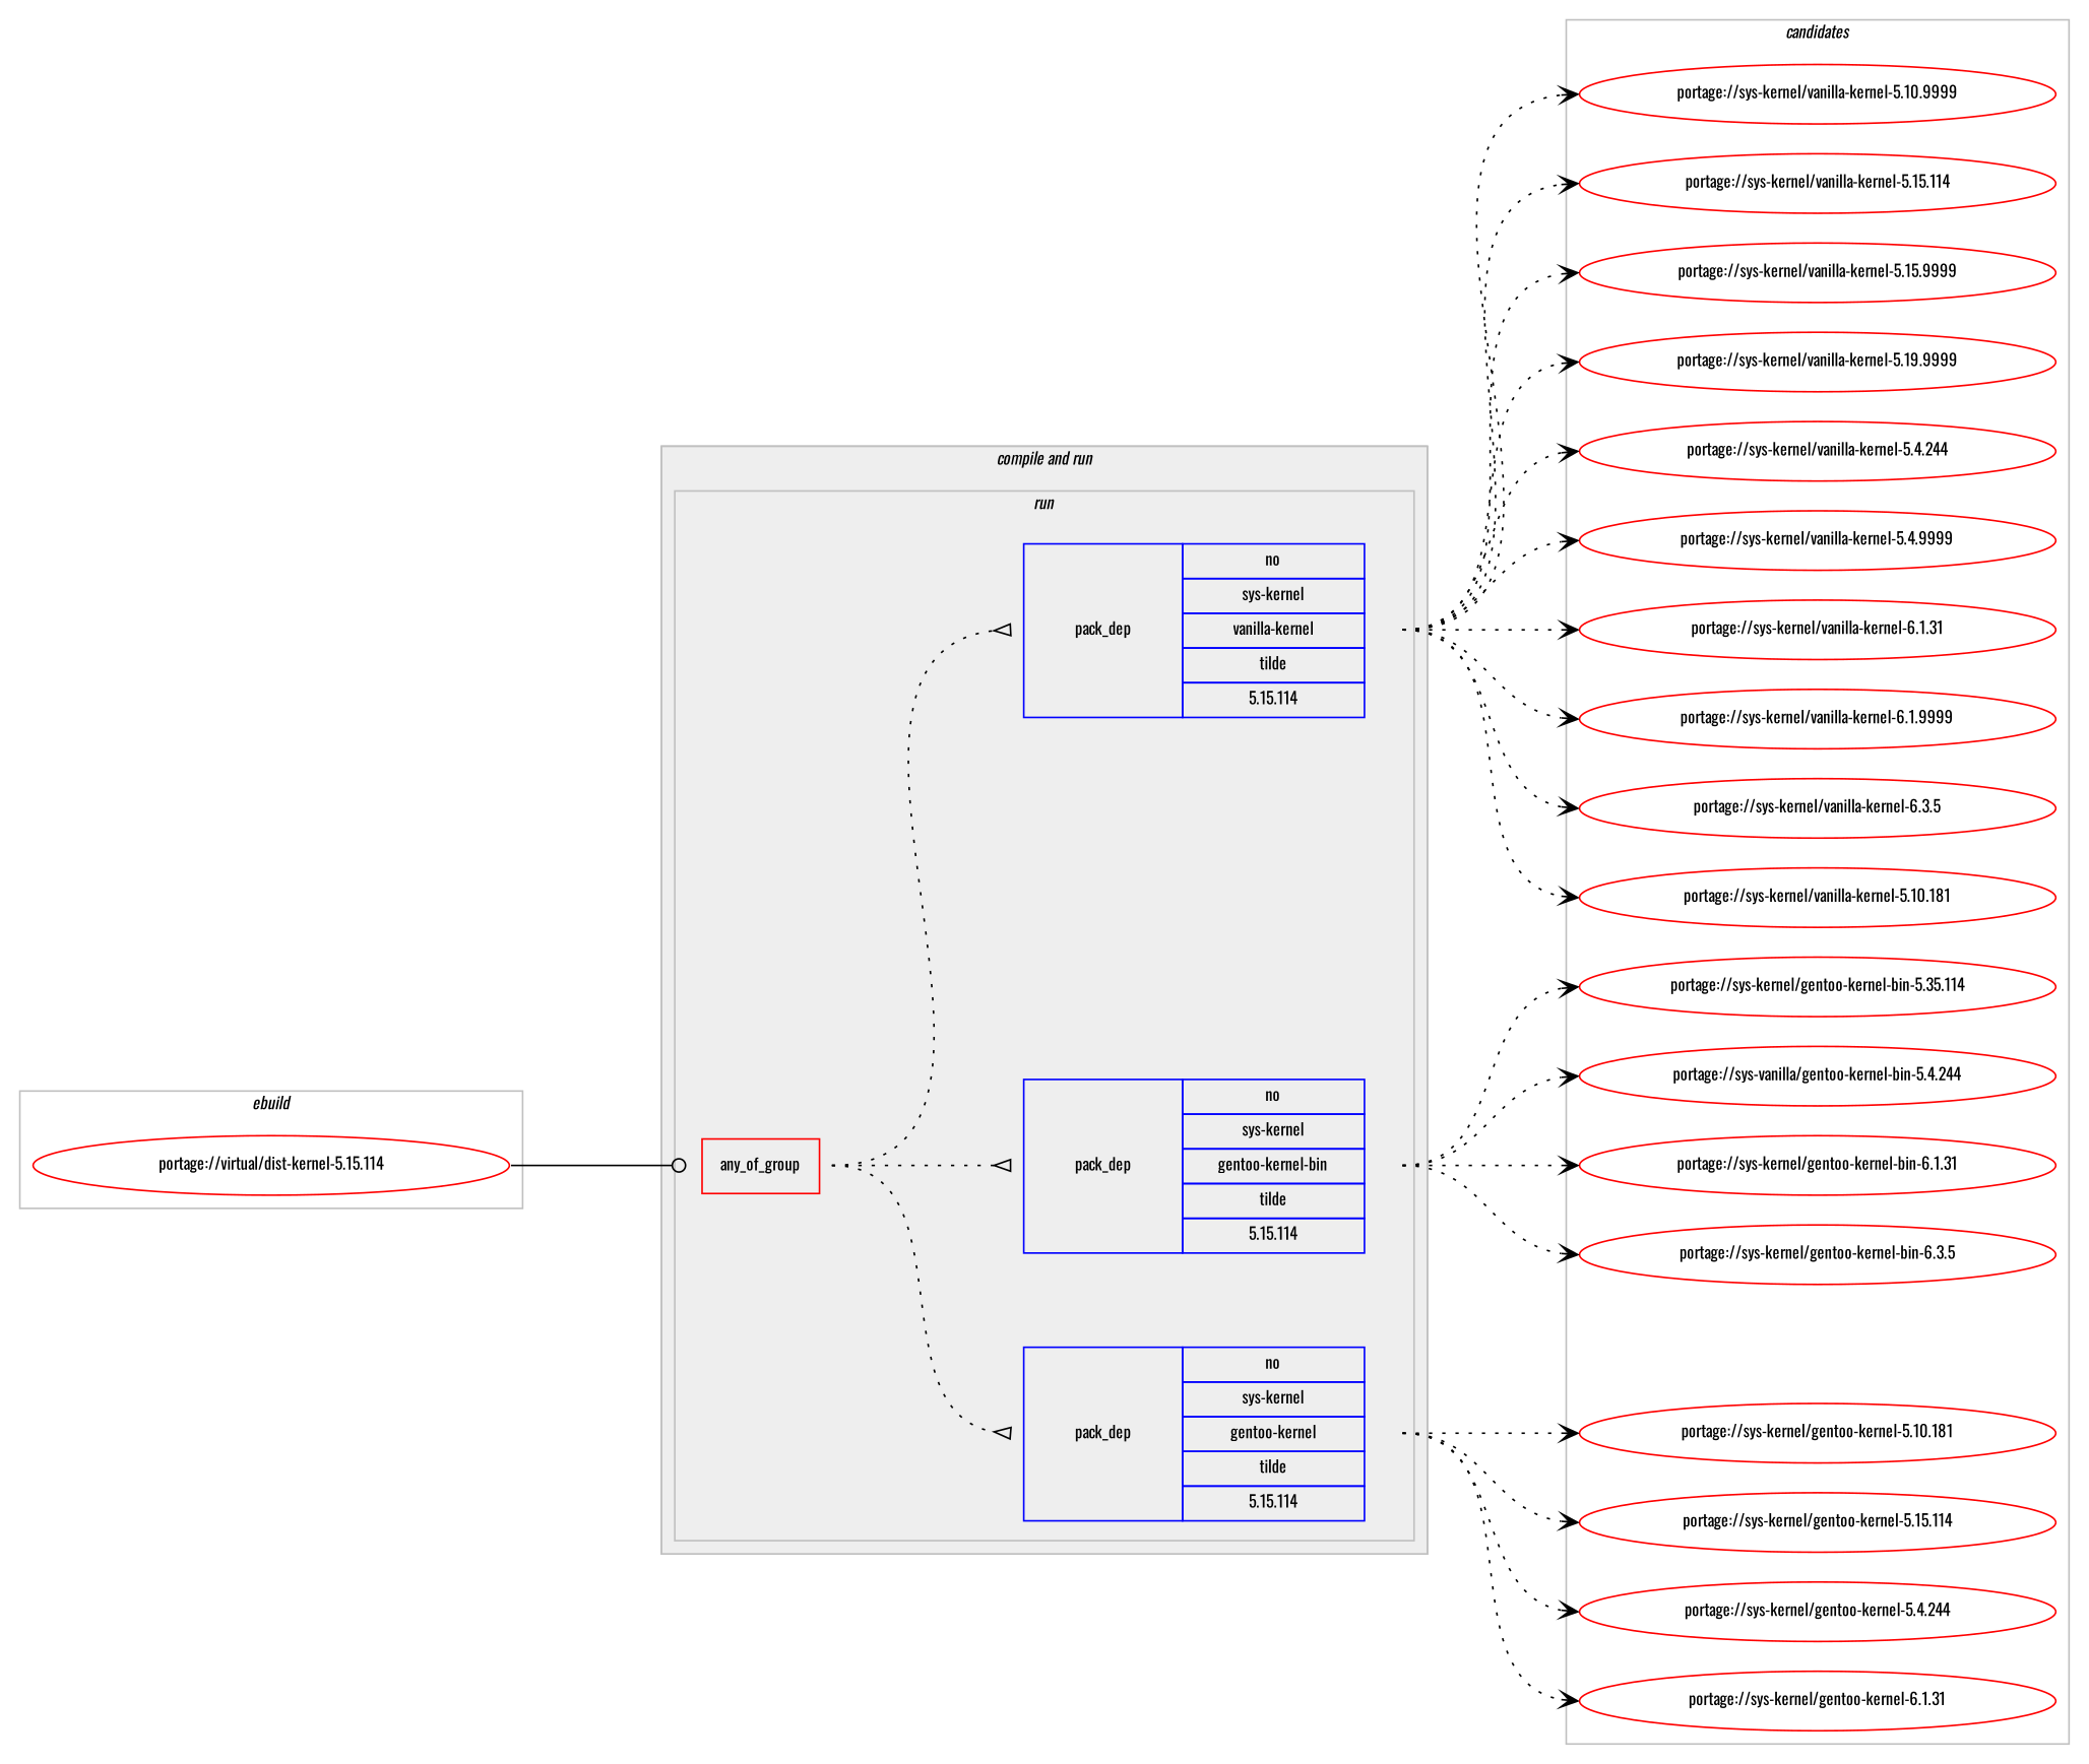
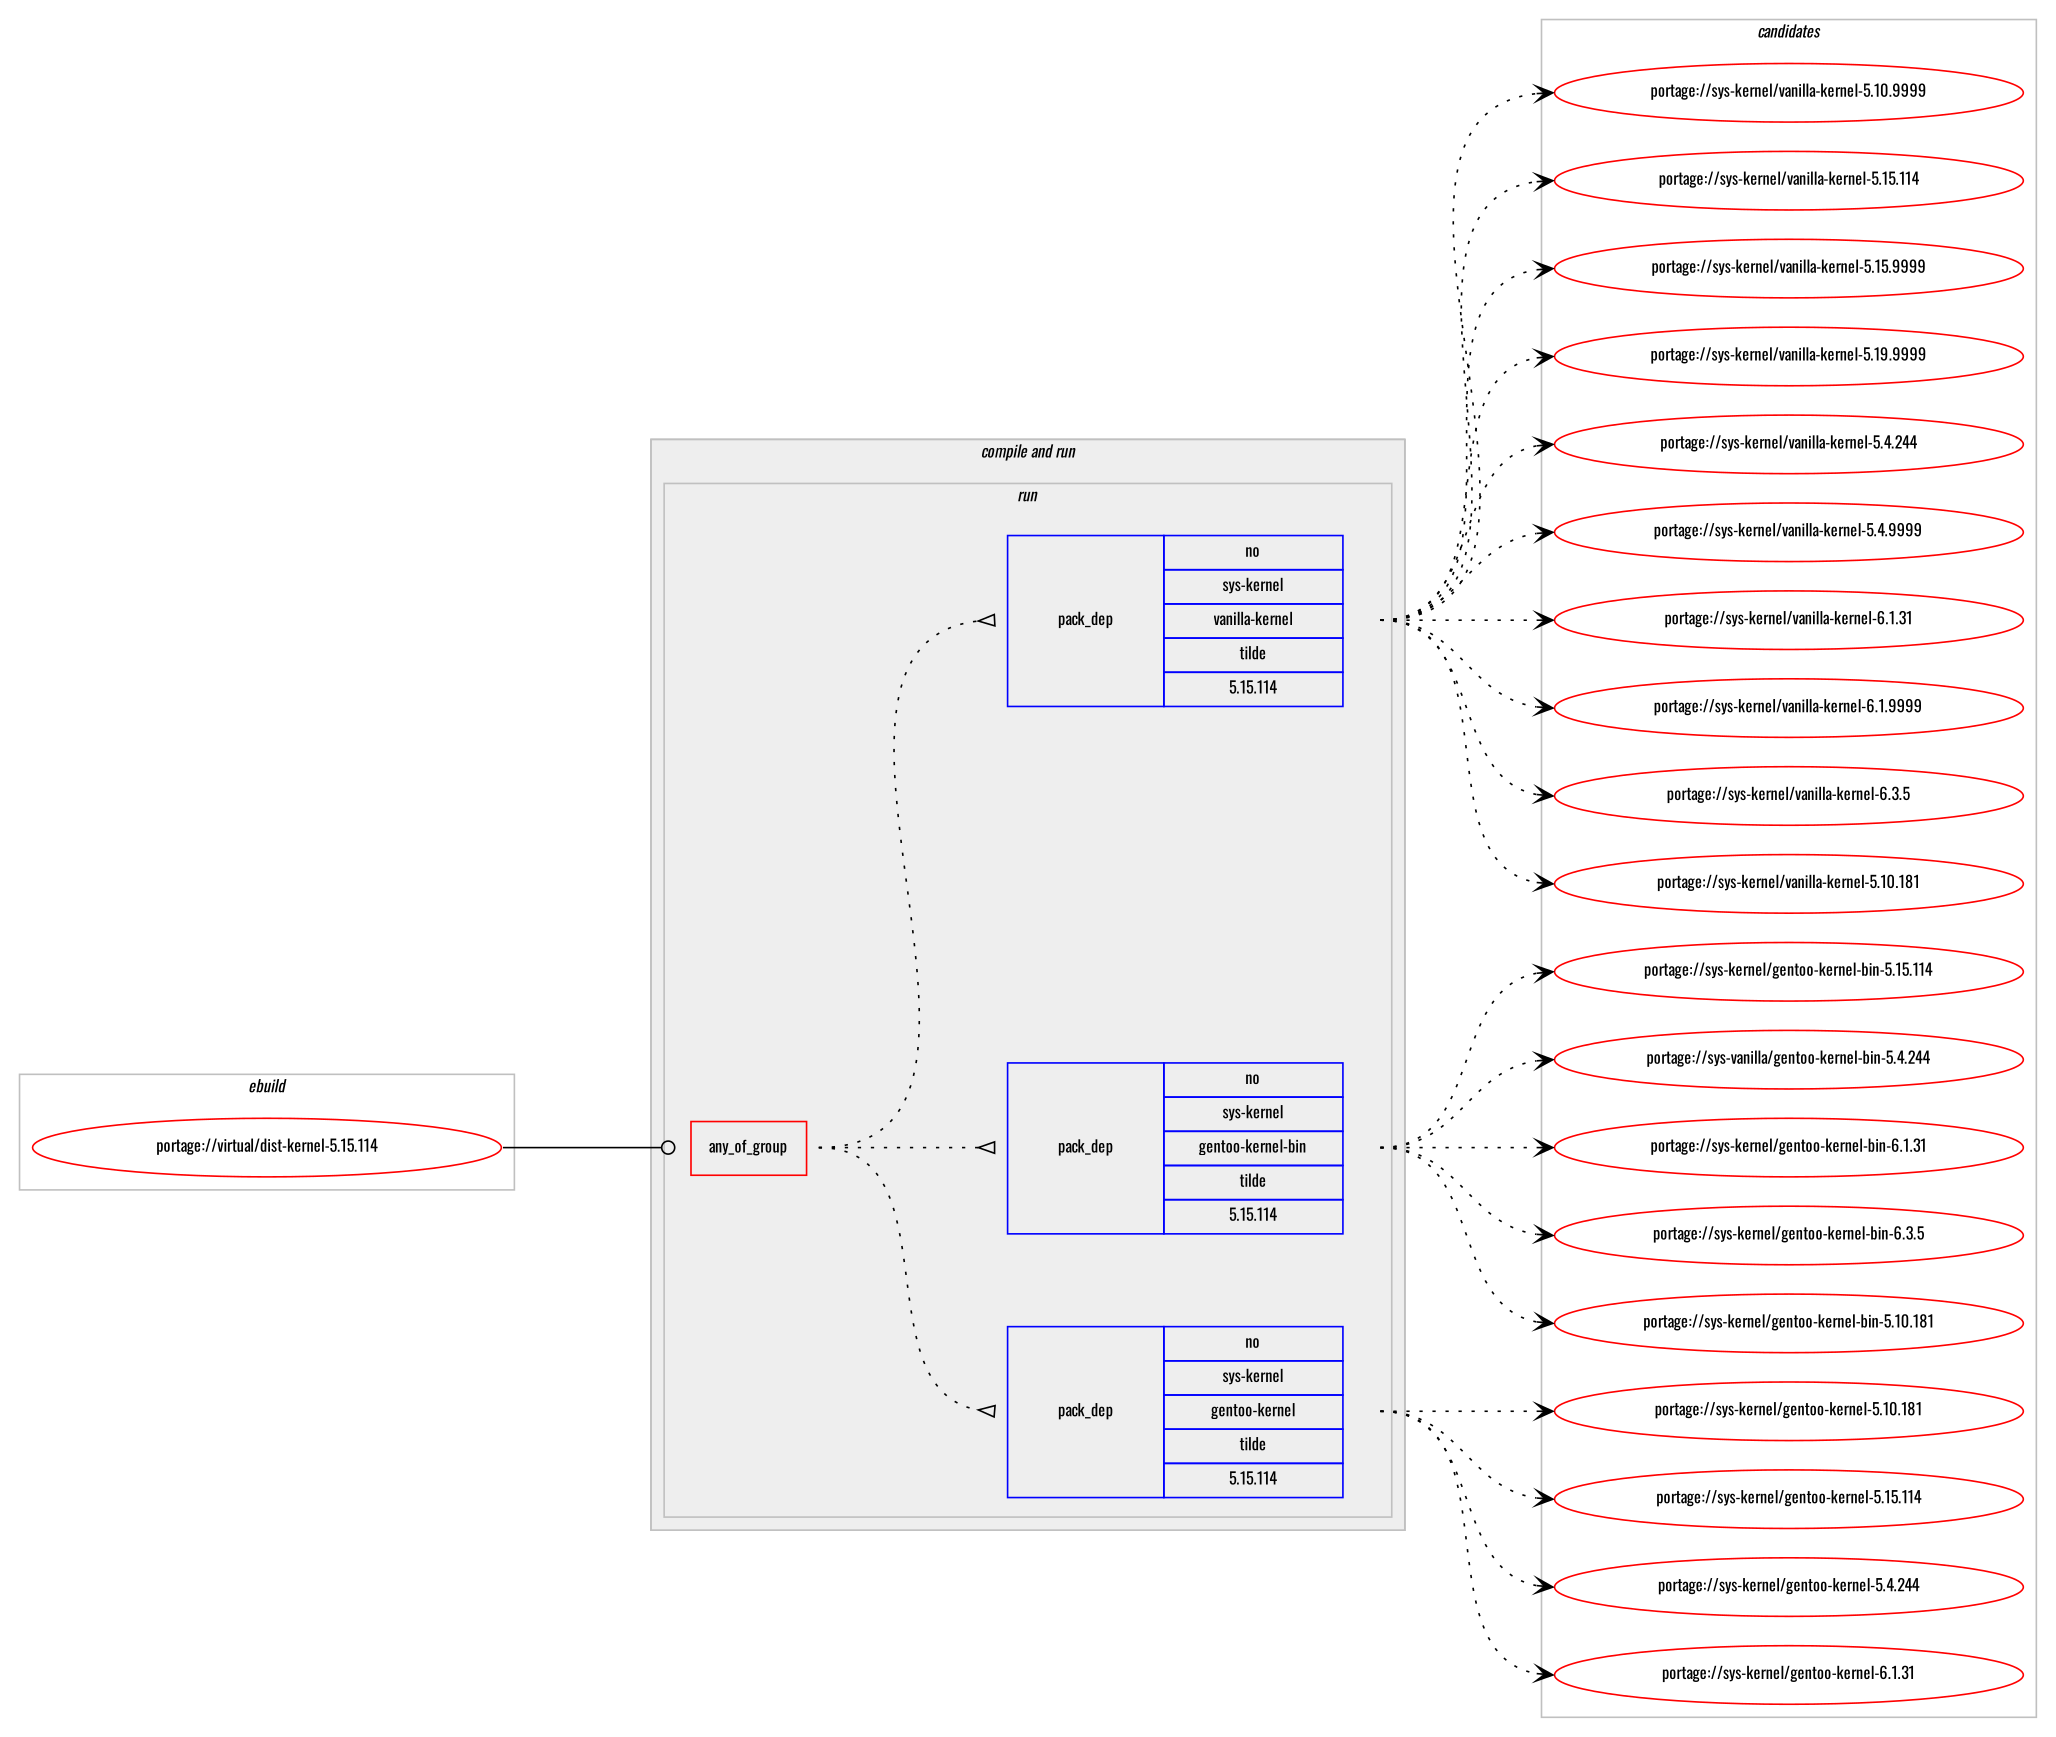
  digraph {
    compound=true
    concentrate=true
    fontname=Oswald
    fontsize=10
    newrank=true
    rankdir=LR
    ranksep=1.5
    node [color=red fontname=Oswald fontsize=10]
    edge [arrowhead=vee fontname=Oswald headport=w style=dotted tailport=e weight=100]
    n1 [label="portage://virtual/dist-kernel-5.15.114" width=4]
    n2 [color=blue label=<<TABLE BORDER="0" CELLBORDER="1" CELLSPACING="0" CELLPADDING="4" WIDTH="220"><TR><TD ROWSPAN="6" CELLPADDING="30">pack_dep</TD></TR><TR><TD WIDTH="110">no</TD></TR><TR><TD>sys-kernel</TD></TR><TR><TD>gentoo-kernel</TD></TR><TR><TD>tilde</TD></TR><TR><TD>5.15.114</TD></TR></TABLE>> shape=none]
    n3 [color=blue label=<<TABLE BORDER="0" CELLBORDER="1" CELLSPACING="0" CELLPADDING="4" WIDTH="220"><TR><TD ROWSPAN="6" CELLPADDING="30">pack_dep</TD></TR><TR><TD WIDTH="110">no</TD></TR><TR><TD>sys-kernel</TD></TR><TR><TD>gentoo-kernel-bin</TD></TR><TR><TD>tilde</TD></TR><TR><TD>5.15.114</TD></TR></TABLE>> shape=none]
    n4 [color=blue label=<<TABLE BORDER="0" CELLBORDER="1" CELLSPACING="0" CELLPADDING="4" WIDTH="220"><TR><TD ROWSPAN="6" CELLPADDING="30">pack_dep</TD></TR><TR><TD WIDTH="110">no</TD></TR><TR><TD>sys-kernel</TD></TR><TR><TD>vanilla-kernel</TD></TR><TR><TD>tilde</TD></TR><TR><TD>5.15.114</TD></TR></TABLE>> shape=none]
    n5 [label=<<TABLE BORDER="0" CELLBORDER="1" CELLSPACING="0" CELLPADDING="4"><TR><TD CELLPADDING="10">any_of_group</TD></TR></TABLE>> shape=none]
    n6 [label="portage://sys-kernel/gentoo-kernel-5.10.181" width=4]
    n7 [label="portage://sys-kernel/gentoo-kernel-5.15.114" width=4]
    n8 [label="portage://sys-kernel/gentoo-kernel-5.4.244" width=4]
    n9 [label="portage://sys-kernel/gentoo-kernel-6.1.31" width=4]
-   n11 [label="portage://sys-kernel/gentoo-kernel-bin-5.35.114" width=4]
+   n10 [label="portage://sys-kernel/gentoo-kernel-bin-5.10.181" width=4]
+   n11 [label="portage://sys-kernel/gentoo-kernel-bin-5.15.114" width=4]
    n12 [label="portage://sys-vanilla/gentoo-kernel-bin-5.4.244" width=4]
    n13 [label="portage://sys-kernel/gentoo-kernel-bin-6.1.31" width=4]
    n14 [label="portage://sys-kernel/gentoo-kernel-bin-6.3.5" width=4]
    n15 [label="portage://sys-kernel/vanilla-kernel-5.10.181" width=4]
    n16 [label="portage://sys-kernel/vanilla-kernel-5.10.9999" width=4]
    n17 [label="portage://sys-kernel/vanilla-kernel-5.15.114" width=4]
    n18 [label="portage://sys-kernel/vanilla-kernel-5.15.9999" width=4]
    n19 [label="portage://sys-kernel/vanilla-kernel-5.19.9999" width=4]
    n20 [label="portage://sys-kernel/vanilla-kernel-5.4.244" width=4]
    n21 [label="portage://sys-kernel/vanilla-kernel-5.4.9999" width=4]
    n22 [label="portage://sys-kernel/vanilla-kernel-6.1.31" width=4]
    n23 [label="portage://sys-kernel/vanilla-kernel-6.1.9999" width=4]
    n24 [label="portage://sys-kernel/vanilla-kernel-6.3.5" width=4]
    subgraph cluster_1 {
      color=gray
      label=<<i>ebuild</i>>
      rank=same
      n1
    }
    subgraph cluster_2 {
      color=gray
      label=<<i>dependencies</i>>
      subgraph cluster_3 {
        color=gray
        fillcolor="#eeeeee"
        label=<<i>compile</i>>
        style=filled
      }
      subgraph cluster_4 {
        color=gray
        fillcolor="#eeeeee"
        label=<<i>compile and run</i>>
        style=filled
      }
      subgraph cluster_5 {
        color=gray
        fillcolor="#eeeeee"
        label=<<i>run</i>>
        style=filled
        subgraph sub_6 {
          color=gray
          fillcolor="#eeeeee"
          label=<<i>run</i>>
          style=filled
          n5
          subgraph sub_7 {
            color=gray
            fillcolor="#eeeeee"
            label=<<i>run</i>>
            style=filled
            n2
          }
          subgraph sub_8 {
            color=gray
            fillcolor="#eeeeee"
            label=<<i>run</i>>
            style=filled
            n3
          }
          subgraph sub_9 {
            color=gray
            fillcolor="#eeeeee"
            label=<<i>run</i>>
            style=filled
            n4
          }
        }
      }
    }
    subgraph cluster_10 {
      color=gray
      label=<<i>candidates</i>>
      rank=same
      subgraph sub_11 {
        color=black
        label=<<i>candidates</i>>
        nodesep=1
        rank=same
        n6
        n7
        n8
        n9
      }
      subgraph sub_12 {
        color=black
        label=<<i>candidates</i>>
        nodesep=1
        rank=same
+       n10
        n11
        n12
        n13
        n14
      }
      subgraph sub_13 {
        color=black
        label=<<i>candidates</i>>
        nodesep=1
        rank=same
        n15
        n16
        n17
        n18
        n19
        n20
        n21
        n22
        n23
        n24
      }
    }
    n1 -> n5 [arrowhead=odot style=solid weight=20]
    n2 -> n6
    n2 -> n7
    n2 -> n8
    n2 -> n9
+   n3 -> n10
    n3 -> n11
    n3 -> n12
    n3 -> n13
    n3 -> n14
    n4 -> n15
    n4 -> n16
    n4 -> n17
    n4 -> n18
    n4 -> n19
    n4 -> n20
    n4 -> n21
    n4 -> n22
    n4 -> n23
    n4 -> n24
    n5 -> n2 [arrowhead=oinv weight=20]
    n5 -> n3 [arrowhead=oinv weight=20]
    n5 -> n4 [arrowhead=oinv weight=20]
  }
